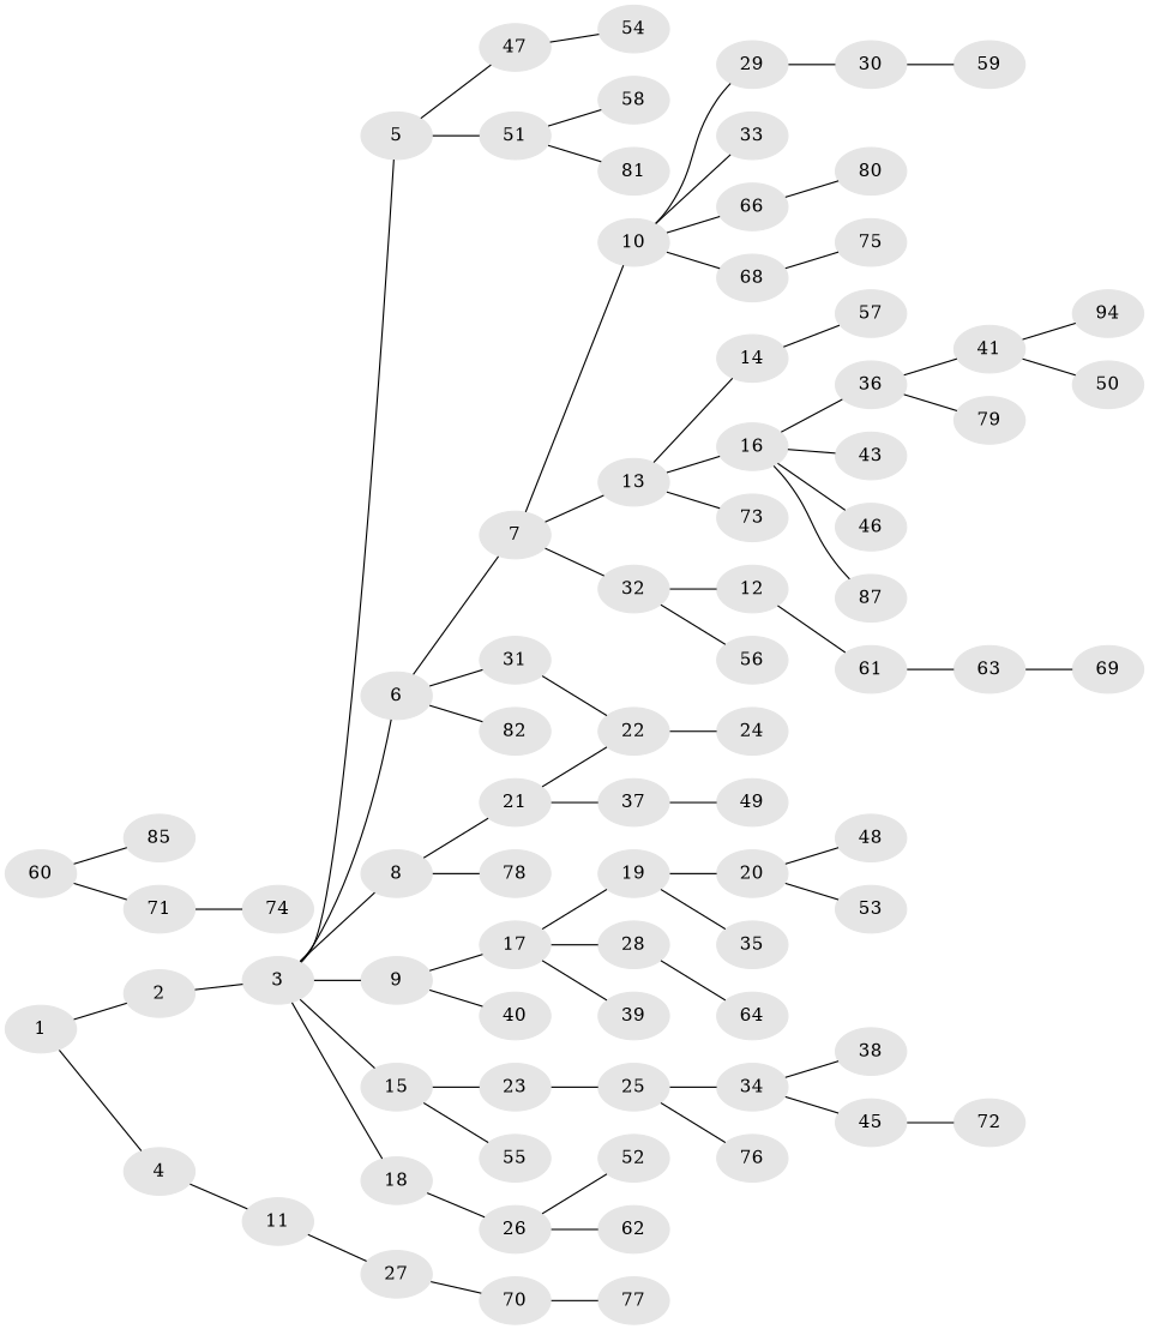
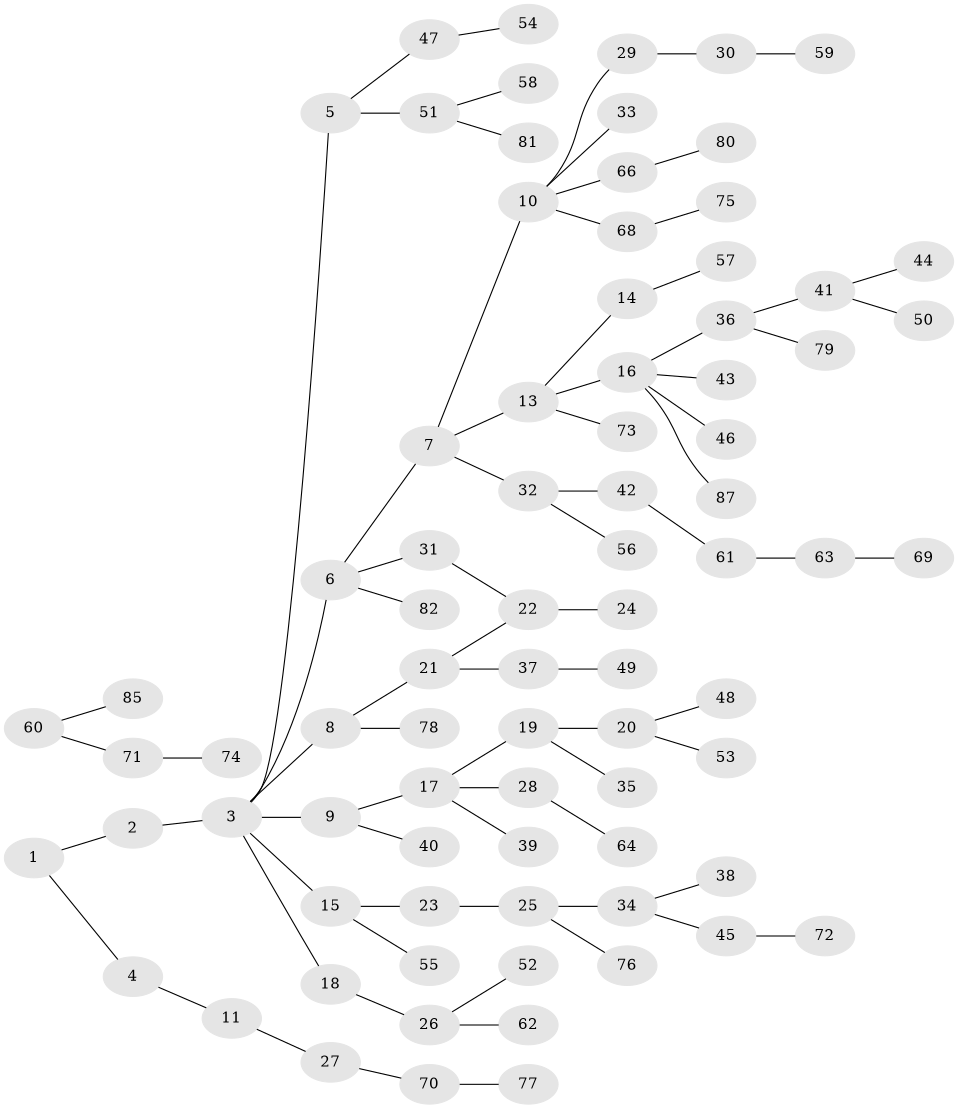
  graph {
    rankdir=LR
    node [color=gray90 style=filled]
    1
    2
    4
    3
    11
    5
    6
    8
    9
    15
    18
    47
    51
    7
    31
    82
    21
    78
    17
    40
    23
    55
    26
    27
    54
    58
    81
    10
    13
    32
    22
    29
    33
    66
    68
    14
    16
    73
-   42 [label=12]
+   42
    56
    37
    19
    28
    39
    30
    80
    75
    70
    57
    36
    43
    46
    n53 [label=87]
    25
    41
    79
    20
    35
    64
    52
    62
    48
    53
    24
    49
    34
    76
    38
    45
    77
    59
    n72 [label=85]
    60
    71
    61
    72
-   44 [label=94]
+   44
    50
    63
    74
    69
    1 -- 2
    1 -- 4
    2 -- 3
    4 -- 11
    3 -- 5
    3 -- 6
    3 -- 8
    3 -- 9
    3 -- 15
    3 -- 18
    11 -- 27
    5 -- 47
    5 -- 51
    6 -- 7
    6 -- 31
    6 -- 82
    8 -- 21
    8 -- 78
    9 -- 17
    9 -- 40
    15 -- 23
    15 -- 55
    18 -- 26
    47 -- 54
    51 -- 58
    51 -- 81
    7 -- 10
    7 -- 13
    7 -- 32
    31 -- 22
    21 -- 22
    21 -- 37
    17 -- 19
    17 -- 28
    17 -- 39
    23 -- 25
    26 -- 52
    26 -- 62
    27 -- 70
    10 -- 29
    10 -- 33
    10 -- 66
    10 -- 68
    13 -- 14
    13 -- 16
    13 -- 73
    32 -- 42
    32 -- 56
    22 -- 24
    29 -- 30
    66 -- 80
    68 -- 75
    14 -- 57
    16 -- 36
    16 -- 43
    16 -- 46
    16 -- n53
    42 -- 61
    37 -- 49
    19 -- 20
    19 -- 35
    28 -- 64
    30 -- 59
    70 -- 77
    36 -- 41
    36 -- 79
    25 -- 34
    25 -- 76
    41 -- 44
    41 -- 50
    20 -- 48
    20 -- 53
    34 -- 38
    34 -- 45
    45 -- 72
    60 -- n72
    60 -- 71
    71 -- 74
    61 -- 63
    63 -- 69
  }
